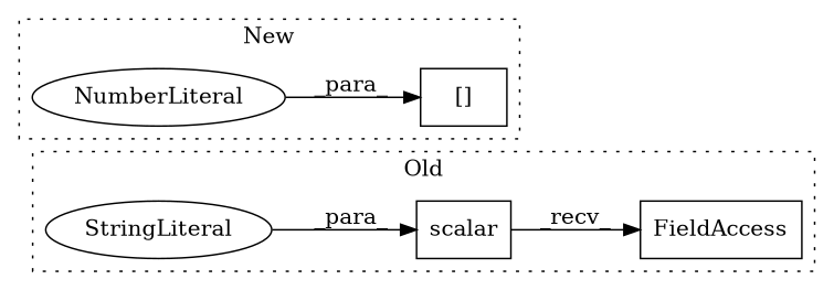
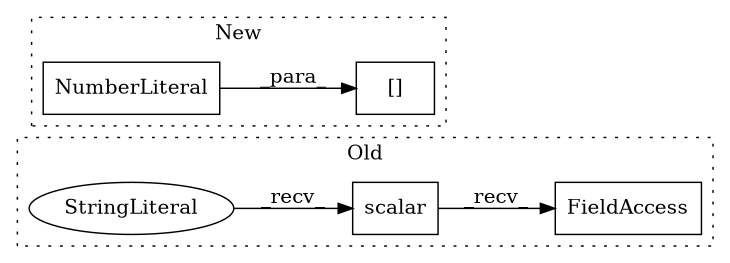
  digraph {
    rankdir=LR
    node [shape=box]
    n1 [a=32 l="7,1" label=scalar s="6315,6386"]
    n2 [a=22 l=18 label=FieldAccess s=6296]
    n3 [a=45 l=6 label=StringLiteral s=6322 shape=ellipse]
    n4 [a=2 l="22,1" label="[]" s="8691,8714"]
-   n5 [a=34 l=1 label=NumberLiteral s=8713 shape=ellipse]
+   n5 [a=34 l=1 label=NumberLiteral s=8713]
    subgraph cluster_1 {
      label=Old
      style=dotted
      n1
      n2
      n3
    }
    subgraph cluster_2 {
      label=New
      style=dotted
      n4
      n5
    }
    n1 -> n2 [label=_recv_]
-   n3 -> n1 [label=_para_]
+   n3 -> n1 [label=_recv_]
    n5 -> n4 [label=_para_]
  }
